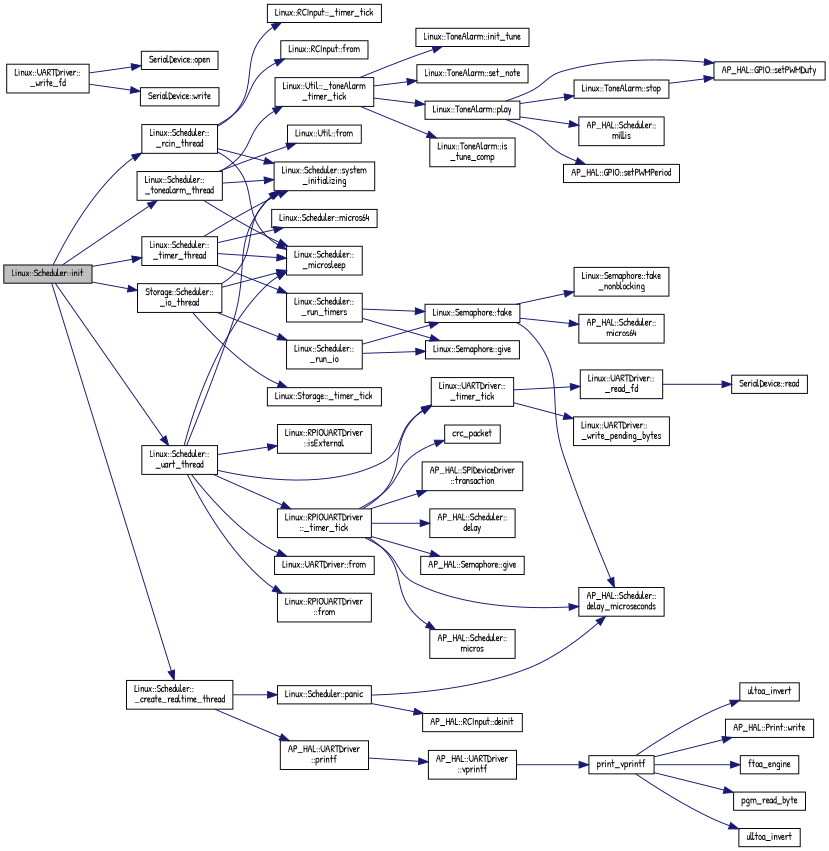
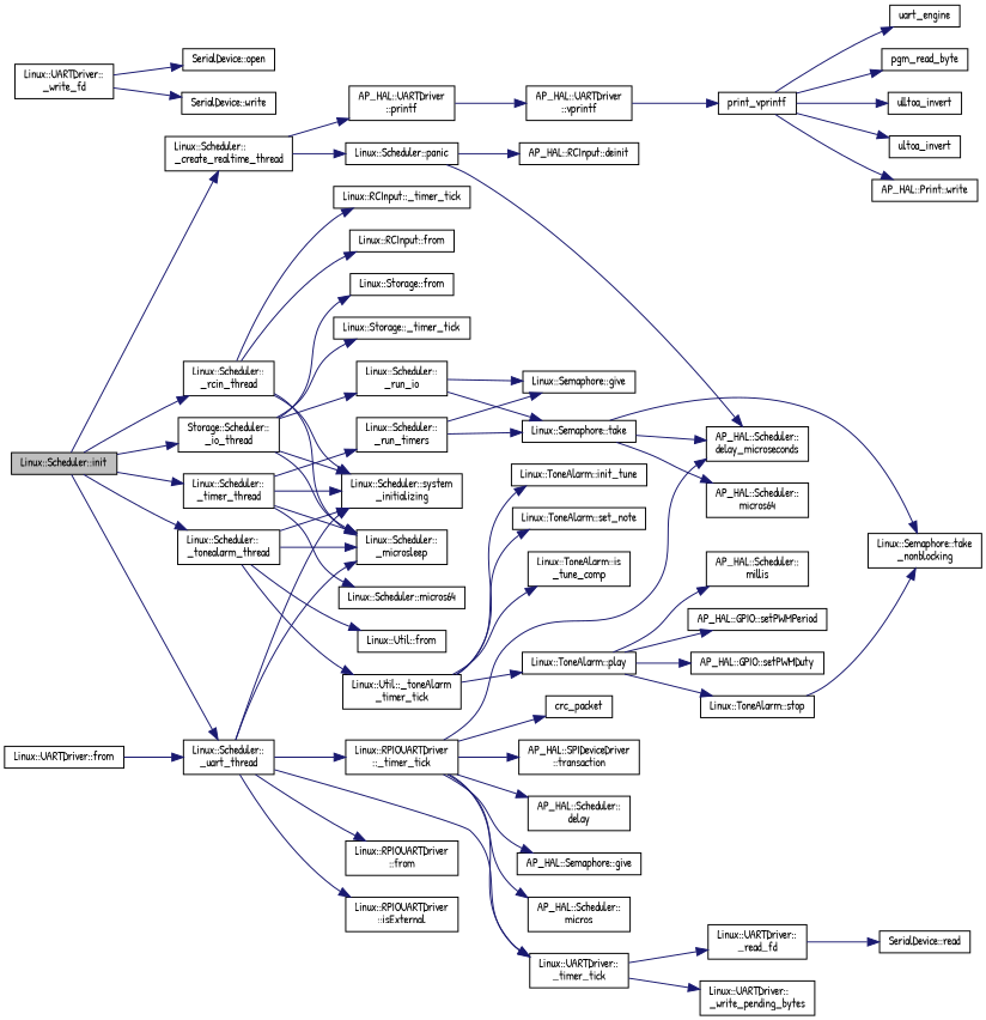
  digraph {
    fontname="Patrick Hand"
    rankdir=LR
    node [color=black fillcolor=white fontname="Patrick Hand" fontsize=10 shape=record style=filled]
    edge [color=midnightblue fontname="Patrick Hand" fontsize=10 labelfontname=Helvetica labelfontsize=10 style=solid]
    n1 [fillcolor=grey75 fontcolor=black height=0.2 label="Linux::Scheduler::init" width=0.4]
    n2 [height=0.2 label="Linux::Scheduler::\l_timer_thread" width=0.4]
    n3 [height=0.2 label="Linux::Scheduler::\l_uart_thread" width=0.4]
    n4 [height=0.2 label="Linux::Scheduler::\l_rcin_thread" width=0.4]
    n5 [height=0.2 label="Linux::Scheduler::\l_tonealarm_thread" width=0.4]
    n6 [height=0.2 label="Storage::Scheduler::\l_io_thread" width=0.4]
    n7 [height=0.2 label="Linux::Scheduler::\l_create_realtime_thread" width=0.4]
    n8 [height=0.2 label="Linux::Scheduler::system\l_initializing" width=0.4]
    n9 [height=0.2 label="Linux::Scheduler::micros64" width=0.4]
    n10 [height=0.2 label="Linux::Scheduler::\l_microsleep" width=0.4]
    n11 [height=0.2 label="Linux::Scheduler::\l_run_timers" width=0.4]
    n12 [height=0.2 label="Linux::UARTDriver::from" width=0.4]
    n13 [height=0.2 label="Linux::UARTDriver::\l_timer_tick" width=0.4]
    n14 [height=0.2 label="Linux::RPIOUARTDriver\l::from" width=0.4]
    n15 [height=0.2 label="Linux::RPIOUARTDriver\l::isExternal" width=0.4]
    n16 [height=0.2 label="Linux::RPIOUARTDriver\l::_timer_tick" width=0.4]
    n17 [height=0.2 label="Linux::RCInput::from" width=0.4]
    n18 [height=0.2 label="Linux::RCInput::_timer_tick" width=0.4]
    n19 [height=0.2 label="Linux::Util::from" width=0.4]
    n20 [height=0.2 label="Linux::Util::_toneAlarm\l_timer_tick" width=0.4]
+   n21 [height=0.2 label="Linux::Storage::from" width=0.4]
    n22 [height=0.2 label="Linux::Storage::_timer_tick" width=0.4]
    n23 [height=0.2 label="Linux::Scheduler::\l_run_io" width=0.4]
    n24 [height=0.2 label="AP_HAL::UARTDriver\l::printf" width=0.4]
    n25 [height=0.2 label="Linux::Scheduler::panic" width=0.4]
    n26 [height=0.2 label="Linux::Semaphore::take" width=0.4]
    n27 [height=0.2 label="Linux::Semaphore::give" width=0.4]
    n28 [height=0.2 label="Linux::Semaphore::take\l_nonblocking" width=0.4]
    n29 [height=0.2 label="AP_HAL::Scheduler::\lmicros64" width=0.4]
    n30 [height=0.2 label="AP_HAL::Scheduler::\ldelay_microseconds" width=0.4]
    n31 [height=0.2 label="Linux::UARTDriver::\l_write_pending_bytes" width=0.4]
    n32 [height=0.2 label="Linux::UARTDriver::\l_read_fd" width=0.4]
    n33 [height=0.2 label=crc_packet width=0.4]
    n34 [height=0.2 label="AP_HAL::SPIDeviceDriver\l::transaction" width=0.4]
    n35 [height=0.2 label="AP_HAL::Scheduler::\ldelay" width=0.4]
    n36 [height=0.2 label="AP_HAL::Semaphore::give" width=0.4]
    n37 [height=0.2 label="AP_HAL::Scheduler::\lmicros" width=0.4]
    n38 [height=0.2 label="SerialDevice::read" width=0.4]
    n39 [height=0.2 label="Linux::UARTDriver::\l_write_fd" width=0.4]
    n40 [height=0.2 label="SerialDevice::open" width=0.4]
    n41 [height=0.2 label="SerialDevice::write" width=0.4]
    n42 [height=0.2 label="Linux::ToneAlarm::init_tune" width=0.4]
    n43 [height=0.2 label="Linux::ToneAlarm::set_note" width=0.4]
    n44 [height=0.2 label="Linux::ToneAlarm::play" width=0.4]
    n45 [height=0.2 label="Linux::ToneAlarm::is\l_tune_comp" width=0.4]
    n46 [height=0.2 label="AP_HAL::Scheduler::\lmillis" width=0.4]
    n47 [height=0.2 label="AP_HAL::GPIO::setPWMPeriod" width=0.4]
    n48 [height=0.2 label="AP_HAL::GPIO::setPWMDuty" width=0.4]
    n49 [height=0.2 label="Linux::ToneAlarm::stop" width=0.4]
    n50 [height=0.2 label="AP_HAL::UARTDriver\l::vprintf" width=0.4]
    n51 [height=0.2 label="AP_HAL::RCInput::deinit" width=0.4]
    n52 [height=0.2 label=print_vprintf width=0.4]
    n53 [height=0.2 label="AP_HAL::Print::write" width=0.4]
-   n54 [height=0.2 label=ftoa_engine width=0.4]
+   n54 [height=0.2 label=uart_engine width=0.4]
    n55 [height=0.2 label=pgm_read_byte width=0.4]
    n56 [height=0.2 label=ulltoa_invert width=0.4]
    n57 [height=0.2 label=ultoa_invert width=0.4]
    n1 -> n2
    n1 -> n3
    n1 -> n4
    n1 -> n5
    n1 -> n6
    n1 -> n7
    n2 -> n8
    n2 -> n9
    n2 -> n10
    n2 -> n11
    n3 -> n8
    n3 -> n10
-   n3 -> n12
+   n12 -> n3
    n3 -> n13
    n3 -> n14
    n3 -> n15
    n3 -> n16
    n4 -> n8
    n4 -> n10
    n4 -> n17
    n4 -> n18
    n5 -> n8
    n5 -> n10
    n5 -> n19
    n5 -> n20
    n6 -> n8
    n6 -> n10
+   n6 -> n21
    n6 -> n22
    n6 -> n23
    n7 -> n24
    n7 -> n25
    n11 -> n26
    n11 -> n27
    n13 -> n31
    n13 -> n32
    n16 -> n13
    n16 -> n30
    n16 -> n33
    n16 -> n34
    n16 -> n35
    n16 -> n36
    n16 -> n37
    n20 -> n42
    n20 -> n43
    n20 -> n44
    n20 -> n45
    n23 -> n26
    n23 -> n27
    n24 -> n50
    n25 -> n30
    n25 -> n51
    n26 -> n28
    n26 -> n29
    n26 -> n30
    n32 -> n38
    n39 -> n40
    n39 -> n41
    n44 -> n46
    n44 -> n47
    n44 -> n48
    n44 -> n49
-   n49 -> n48
+   n49 -> n28
    n50 -> n52
    n52 -> n53
    n52 -> n54
    n52 -> n55
    n52 -> n56
    n52 -> n57
  }
